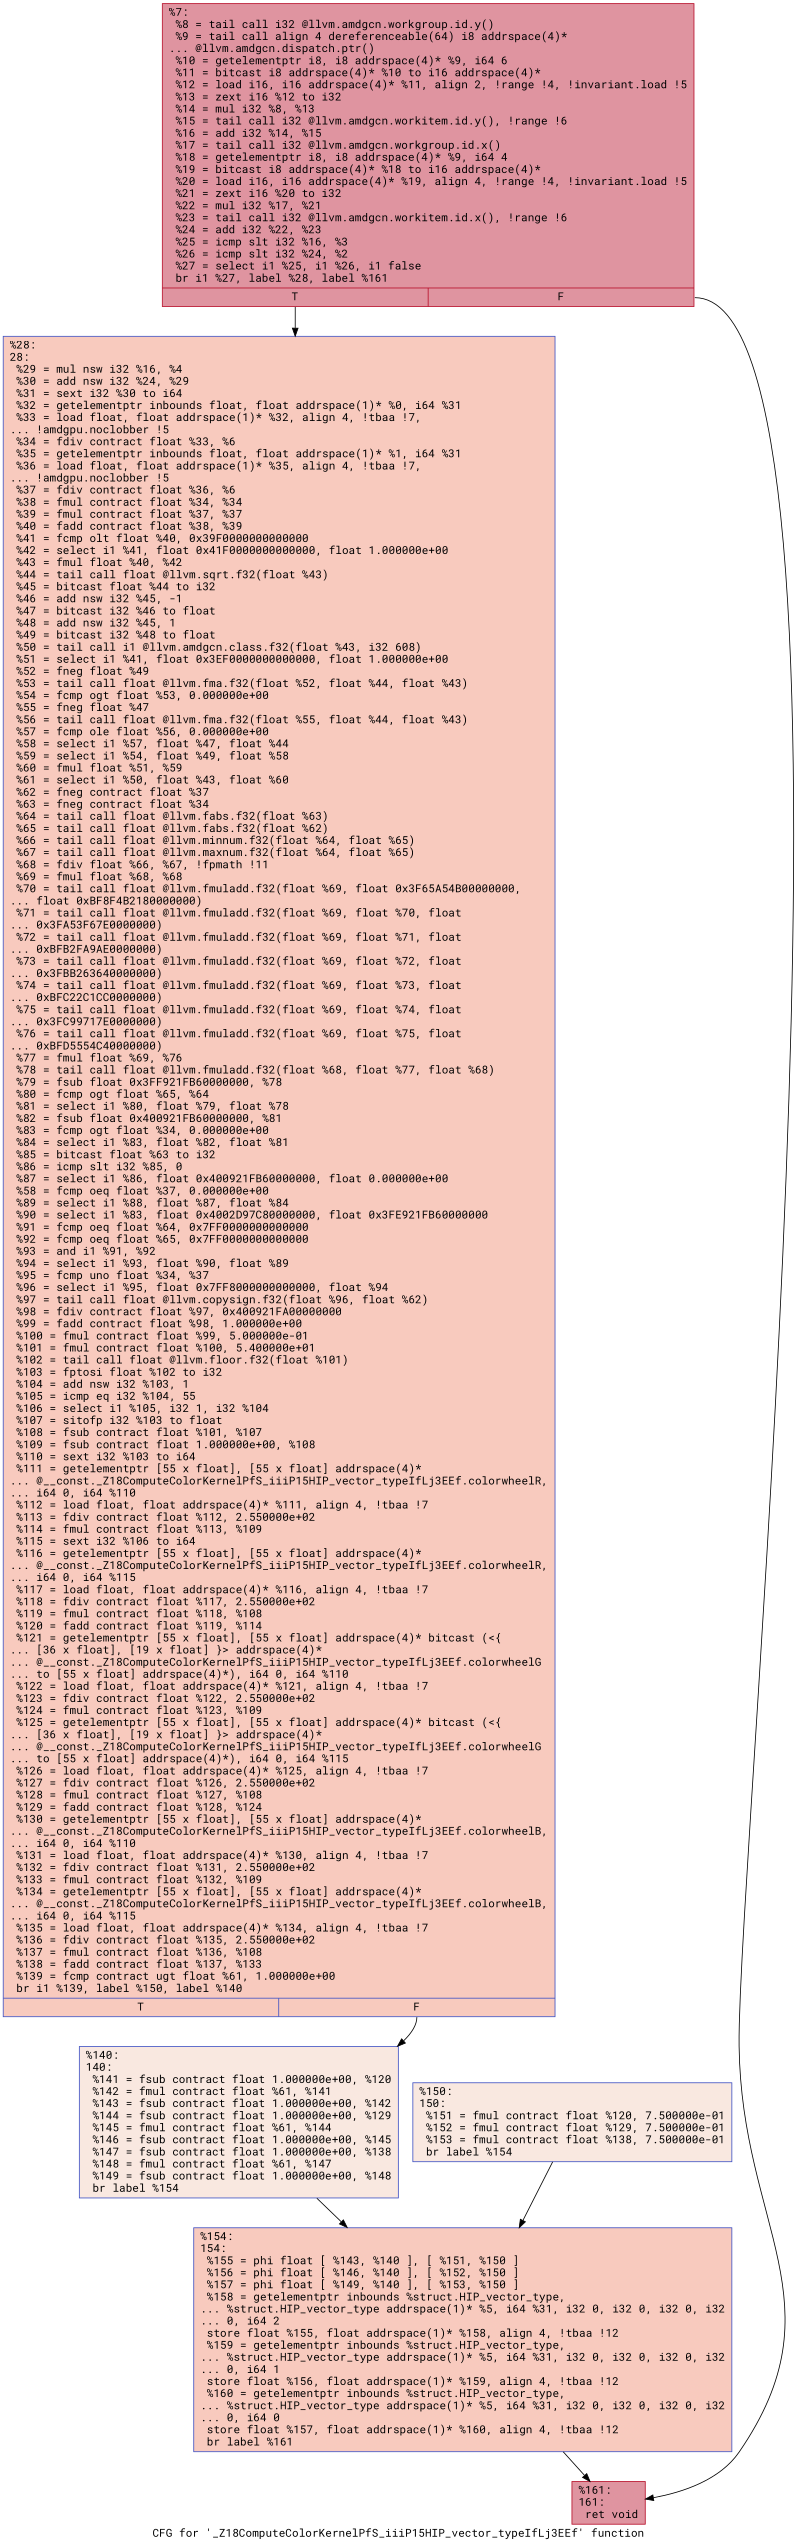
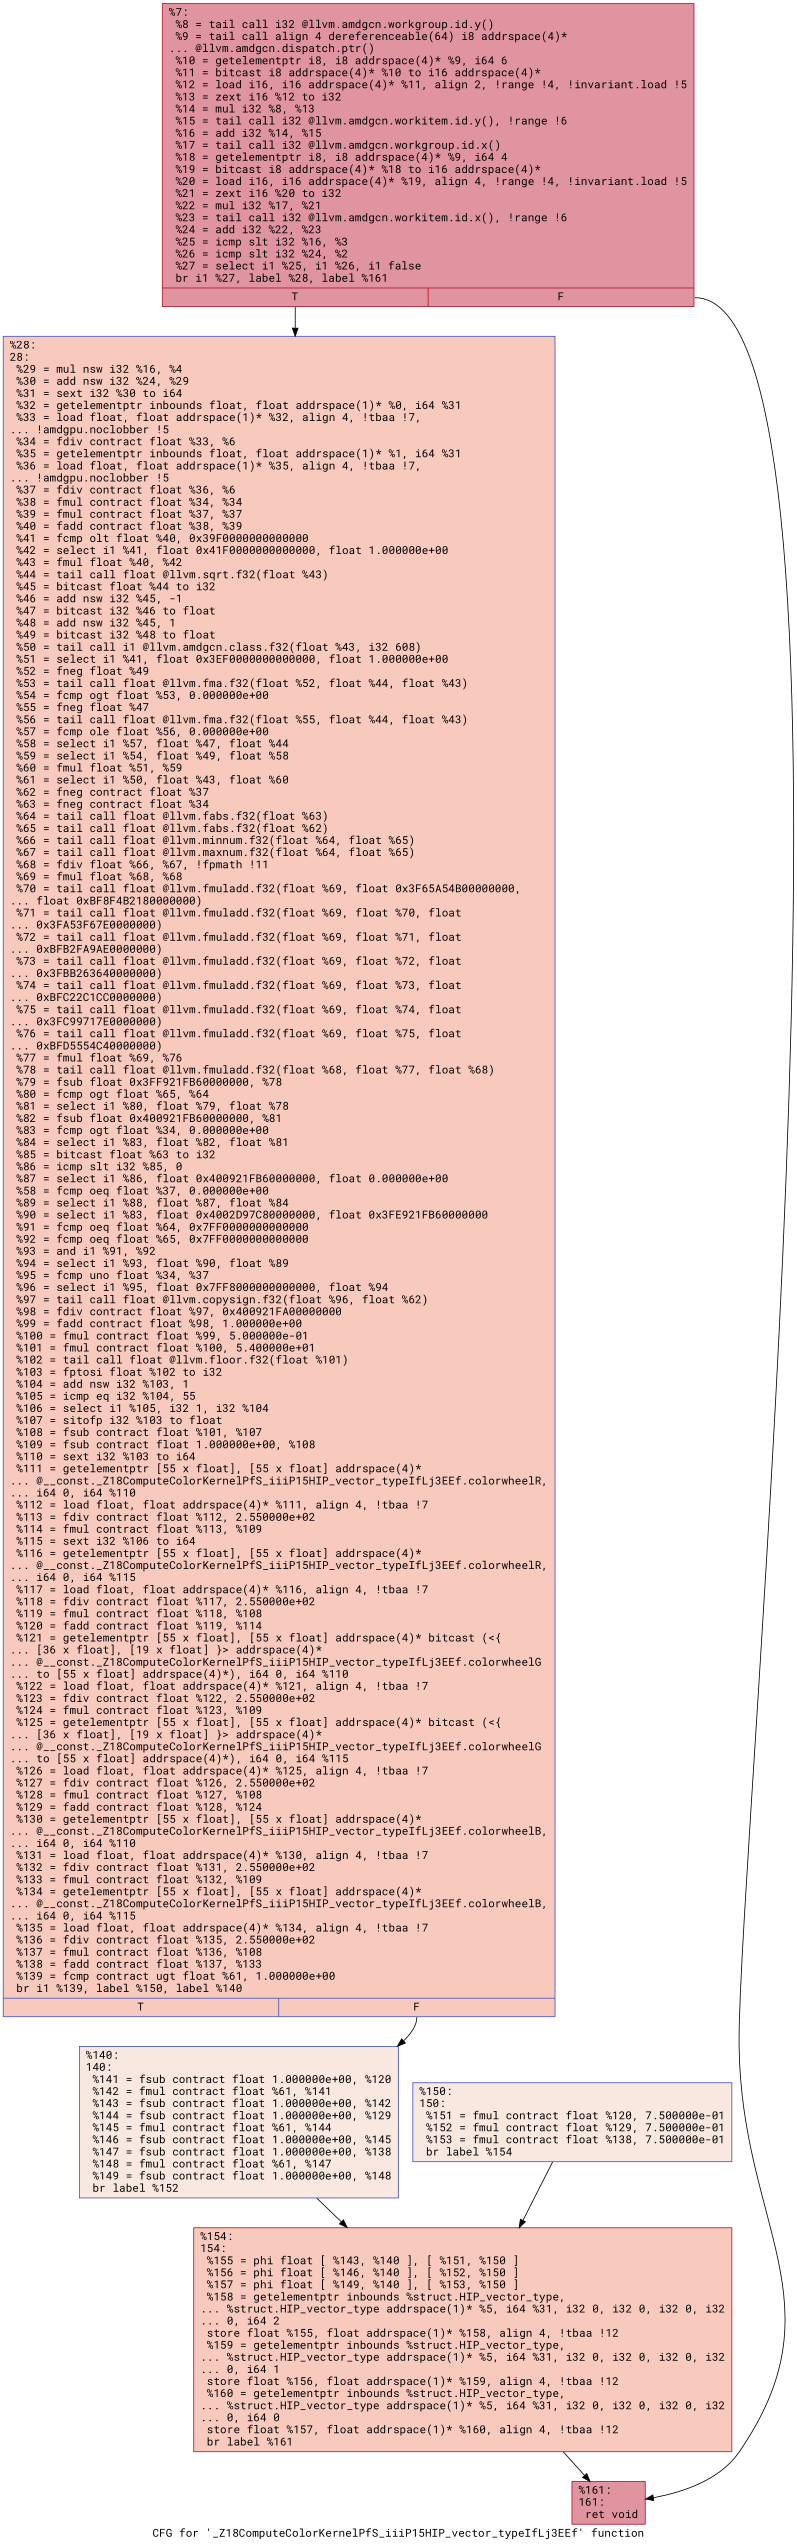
  digraph {
    fontname="Roboto Mono"
    label="CFG for '_Z18ComputeColorKernelPfS_iiiP15HIP_vector_typeIfLj3EEf' function"
    node [color="#3d50c3ff" fillcolor="#b70d2870" fontname="Roboto Mono" shape=record style=filled]
    edge [fontname="Roboto Mono"]
    n1 [color="#b70d28ff" label="{%7:\l  %8 = tail call i32 @llvm.amdgcn.workgroup.id.y()\l  %9 = tail call align 4 dereferenceable(64) i8 addrspace(4)*\l... @llvm.amdgcn.dispatch.ptr()\l  %10 = getelementptr i8, i8 addrspace(4)* %9, i64 6\l  %11 = bitcast i8 addrspace(4)* %10 to i16 addrspace(4)*\l  %12 = load i16, i16 addrspace(4)* %11, align 2, !range !4, !invariant.load !5\l  %13 = zext i16 %12 to i32\l  %14 = mul i32 %8, %13\l  %15 = tail call i32 @llvm.amdgcn.workitem.id.y(), !range !6\l  %16 = add i32 %14, %15\l  %17 = tail call i32 @llvm.amdgcn.workgroup.id.x()\l  %18 = getelementptr i8, i8 addrspace(4)* %9, i64 4\l  %19 = bitcast i8 addrspace(4)* %18 to i16 addrspace(4)*\l  %20 = load i16, i16 addrspace(4)* %19, align 4, !range !4, !invariant.load !5\l  %21 = zext i16 %20 to i32\l  %22 = mul i32 %17, %21\l  %23 = tail call i32 @llvm.amdgcn.workitem.id.x(), !range !6\l  %24 = add i32 %22, %23\l  %25 = icmp slt i32 %16, %3\l  %26 = icmp slt i32 %24, %2\l  %27 = select i1 %25, i1 %26, i1 false\l  br i1 %27, label %28, label %161\l|{<s0>T|<s1>F}}"]
    n2 [fillcolor="#ef886b70" label="{%28:\l28:                                               \l  %29 = mul nsw i32 %16, %4\l  %30 = add nsw i32 %24, %29\l  %31 = sext i32 %30 to i64\l  %32 = getelementptr inbounds float, float addrspace(1)* %0, i64 %31\l  %33 = load float, float addrspace(1)* %32, align 4, !tbaa !7,\l... !amdgpu.noclobber !5\l  %34 = fdiv contract float %33, %6\l  %35 = getelementptr inbounds float, float addrspace(1)* %1, i64 %31\l  %36 = load float, float addrspace(1)* %35, align 4, !tbaa !7,\l... !amdgpu.noclobber !5\l  %37 = fdiv contract float %36, %6\l  %38 = fmul contract float %34, %34\l  %39 = fmul contract float %37, %37\l  %40 = fadd contract float %38, %39\l  %41 = fcmp olt float %40, 0x39F0000000000000\l  %42 = select i1 %41, float 0x41F0000000000000, float 1.000000e+00\l  %43 = fmul float %40, %42\l  %44 = tail call float @llvm.sqrt.f32(float %43)\l  %45 = bitcast float %44 to i32\l  %46 = add nsw i32 %45, -1\l  %47 = bitcast i32 %46 to float\l  %48 = add nsw i32 %45, 1\l  %49 = bitcast i32 %48 to float\l  %50 = tail call i1 @llvm.amdgcn.class.f32(float %43, i32 608)\l  %51 = select i1 %41, float 0x3EF0000000000000, float 1.000000e+00\l  %52 = fneg float %49\l  %53 = tail call float @llvm.fma.f32(float %52, float %44, float %43)\l  %54 = fcmp ogt float %53, 0.000000e+00\l  %55 = fneg float %47\l  %56 = tail call float @llvm.fma.f32(float %55, float %44, float %43)\l  %57 = fcmp ole float %56, 0.000000e+00\l  %58 = select i1 %57, float %47, float %44\l  %59 = select i1 %54, float %49, float %58\l  %60 = fmul float %51, %59\l  %61 = select i1 %50, float %43, float %60\l  %62 = fneg contract float %37\l  %63 = fneg contract float %34\l  %64 = tail call float @llvm.fabs.f32(float %63)\l  %65 = tail call float @llvm.fabs.f32(float %62)\l  %66 = tail call float @llvm.minnum.f32(float %64, float %65)\l  %67 = tail call float @llvm.maxnum.f32(float %64, float %65)\l  %68 = fdiv float %66, %67, !fpmath !11\l  %69 = fmul float %68, %68\l  %70 = tail call float @llvm.fmuladd.f32(float %69, float 0x3F65A54B00000000,\l... float 0xBF8F4B2180000000)\l  %71 = tail call float @llvm.fmuladd.f32(float %69, float %70, float\l... 0x3FA53F67E0000000)\l  %72 = tail call float @llvm.fmuladd.f32(float %69, float %71, float\l... 0xBFB2FA9AE0000000)\l  %73 = tail call float @llvm.fmuladd.f32(float %69, float %72, float\l... 0x3FBB263640000000)\l  %74 = tail call float @llvm.fmuladd.f32(float %69, float %73, float\l... 0xBFC22C1CC0000000)\l  %75 = tail call float @llvm.fmuladd.f32(float %69, float %74, float\l... 0x3FC99717E0000000)\l  %76 = tail call float @llvm.fmuladd.f32(float %69, float %75, float\l... 0xBFD5554C40000000)\l  %77 = fmul float %69, %76\l  %78 = tail call float @llvm.fmuladd.f32(float %68, float %77, float %68)\l  %79 = fsub float 0x3FF921FB60000000, %78\l  %80 = fcmp ogt float %65, %64\l  %81 = select i1 %80, float %79, float %78\l  %82 = fsub float 0x400921FB60000000, %81\l  %83 = fcmp ogt float %34, 0.000000e+00\l  %84 = select i1 %83, float %82, float %81\l  %85 = bitcast float %63 to i32\l  %86 = icmp slt i32 %85, 0\l  %87 = select i1 %86, float 0x400921FB60000000, float 0.000000e+00\l  %58 = fcmp oeq float %37, 0.000000e+00\l  %89 = select i1 %88, float %87, float %84\l  %90 = select i1 %83, float 0x4002D97C80000000, float 0x3FE921FB60000000\l  %91 = fcmp oeq float %64, 0x7FF0000000000000\l  %92 = fcmp oeq float %65, 0x7FF0000000000000\l  %93 = and i1 %91, %92\l  %94 = select i1 %93, float %90, float %89\l  %95 = fcmp uno float %34, %37\l  %96 = select i1 %95, float 0x7FF8000000000000, float %94\l  %97 = tail call float @llvm.copysign.f32(float %96, float %62)\l  %98 = fdiv contract float %97, 0x400921FA00000000\l  %99 = fadd contract float %98, 1.000000e+00\l  %100 = fmul contract float %99, 5.000000e-01\l  %101 = fmul contract float %100, 5.400000e+01\l  %102 = tail call float @llvm.floor.f32(float %101)\l  %103 = fptosi float %102 to i32\l  %104 = add nsw i32 %103, 1\l  %105 = icmp eq i32 %104, 55\l  %106 = select i1 %105, i32 1, i32 %104\l  %107 = sitofp i32 %103 to float\l  %108 = fsub contract float %101, %107\l  %109 = fsub contract float 1.000000e+00, %108\l  %110 = sext i32 %103 to i64\l  %111 = getelementptr [55 x float], [55 x float] addrspace(4)*\l... @__const._Z18ComputeColorKernelPfS_iiiP15HIP_vector_typeIfLj3EEf.colorwheelR,\l... i64 0, i64 %110\l  %112 = load float, float addrspace(4)* %111, align 4, !tbaa !7\l  %113 = fdiv contract float %112, 2.550000e+02\l  %114 = fmul contract float %113, %109\l  %115 = sext i32 %106 to i64\l  %116 = getelementptr [55 x float], [55 x float] addrspace(4)*\l... @__const._Z18ComputeColorKernelPfS_iiiP15HIP_vector_typeIfLj3EEf.colorwheelR,\l... i64 0, i64 %115\l  %117 = load float, float addrspace(4)* %116, align 4, !tbaa !7\l  %118 = fdiv contract float %117, 2.550000e+02\l  %119 = fmul contract float %118, %108\l  %120 = fadd contract float %119, %114\l  %121 = getelementptr [55 x float], [55 x float] addrspace(4)* bitcast (\<\{\l... [36 x float], [19 x float] \}\> addrspace(4)*\l... @__const._Z18ComputeColorKernelPfS_iiiP15HIP_vector_typeIfLj3EEf.colorwheelG\l... to [55 x float] addrspace(4)*), i64 0, i64 %110\l  %122 = load float, float addrspace(4)* %121, align 4, !tbaa !7\l  %123 = fdiv contract float %122, 2.550000e+02\l  %124 = fmul contract float %123, %109\l  %125 = getelementptr [55 x float], [55 x float] addrspace(4)* bitcast (\<\{\l... [36 x float], [19 x float] \}\> addrspace(4)*\l... @__const._Z18ComputeColorKernelPfS_iiiP15HIP_vector_typeIfLj3EEf.colorwheelG\l... to [55 x float] addrspace(4)*), i64 0, i64 %115\l  %126 = load float, float addrspace(4)* %125, align 4, !tbaa !7\l  %127 = fdiv contract float %126, 2.550000e+02\l  %128 = fmul contract float %127, %108\l  %129 = fadd contract float %128, %124\l  %130 = getelementptr [55 x float], [55 x float] addrspace(4)*\l... @__const._Z18ComputeColorKernelPfS_iiiP15HIP_vector_typeIfLj3EEf.colorwheelB,\l... i64 0, i64 %110\l  %131 = load float, float addrspace(4)* %130, align 4, !tbaa !7\l  %132 = fdiv contract float %131, 2.550000e+02\l  %133 = fmul contract float %132, %109\l  %134 = getelementptr [55 x float], [55 x float] addrspace(4)*\l... @__const._Z18ComputeColorKernelPfS_iiiP15HIP_vector_typeIfLj3EEf.colorwheelB,\l... i64 0, i64 %115\l  %135 = load float, float addrspace(4)* %134, align 4, !tbaa !7\l  %136 = fdiv contract float %135, 2.550000e+02\l  %137 = fmul contract float %136, %108\l  %138 = fadd contract float %137, %133\l  %139 = fcmp contract ugt float %61, 1.000000e+00\l  br i1 %139, label %150, label %140\l|{<s0>T|<s1>F}}"]
    n3 [color="#b70d28ff" label="{%161:\l161:                                              \l  ret void\l}"]
-   n4 [fillcolor="#f1ccb870" label="{%140:\l140:                                              \l  %141 = fsub contract float 1.000000e+00, %120\l  %142 = fmul contract float %61, %141\l  %143 = fsub contract float 1.000000e+00, %142\l  %144 = fsub contract float 1.000000e+00, %129\l  %145 = fmul contract float %61, %144\l  %146 = fsub contract float 1.000000e+00, %145\l  %147 = fsub contract float 1.000000e+00, %138\l  %148 = fmul contract float %61, %147\l  %149 = fsub contract float 1.000000e+00, %148\l  br label %154\l}"]
+   n4 [fillcolor="#f1ccb870" label="{%140:\l140:                                              \l  %141 = fsub contract float 1.000000e+00, %120\l  %142 = fmul contract float %61, %141\l  %143 = fsub contract float 1.000000e+00, %142\l  %144 = fsub contract float 1.000000e+00, %129\l  %145 = fmul contract float %61, %144\l  %146 = fsub contract float 1.000000e+00, %145\l  %147 = fsub contract float 1.000000e+00, %138\l  %148 = fmul contract float %61, %147\l  %149 = fsub contract float 1.000000e+00, %148\l  br label %152\l}"]
    n5 [fillcolor="#f1ccb870" label="{%150:\l150:                                              \l  %151 = fmul contract float %120, 7.500000e-01\l  %152 = fmul contract float %129, 7.500000e-01\l  %153 = fmul contract float %138, 7.500000e-01\l  br label %154\l}"]
-   n6 [fillcolor="#ef886b70" label="{%154:\l154:                                              \l  %155 = phi float [ %143, %140 ], [ %151, %150 ]\l  %156 = phi float [ %146, %140 ], [ %152, %150 ]\l  %157 = phi float [ %149, %140 ], [ %153, %150 ]\l  %158 = getelementptr inbounds %struct.HIP_vector_type,\l... %struct.HIP_vector_type addrspace(1)* %5, i64 %31, i32 0, i32 0, i32 0, i32\l... 0, i64 2\l  store float %155, float addrspace(1)* %158, align 4, !tbaa !12\l  %159 = getelementptr inbounds %struct.HIP_vector_type,\l... %struct.HIP_vector_type addrspace(1)* %5, i64 %31, i32 0, i32 0, i32 0, i32\l... 0, i64 1\l  store float %156, float addrspace(1)* %159, align 4, !tbaa !12\l  %160 = getelementptr inbounds %struct.HIP_vector_type,\l... %struct.HIP_vector_type addrspace(1)* %5, i64 %31, i32 0, i32 0, i32 0, i32\l... 0, i64 0\l  store float %157, float addrspace(1)* %160, align 4, !tbaa !12\l  br label %161\l}"]
+   n6 [color="#b70d28ff" fillcolor="#ef886b70" label="{%154:\l154:                                              \l  %155 = phi float [ %143, %140 ], [ %151, %150 ]\l  %156 = phi float [ %146, %140 ], [ %152, %150 ]\l  %157 = phi float [ %149, %140 ], [ %153, %150 ]\l  %158 = getelementptr inbounds %struct.HIP_vector_type,\l... %struct.HIP_vector_type addrspace(1)* %5, i64 %31, i32 0, i32 0, i32 0, i32\l... 0, i64 2\l  store float %155, float addrspace(1)* %158, align 4, !tbaa !12\l  %159 = getelementptr inbounds %struct.HIP_vector_type,\l... %struct.HIP_vector_type addrspace(1)* %5, i64 %31, i32 0, i32 0, i32 0, i32\l... 0, i64 1\l  store float %156, float addrspace(1)* %159, align 4, !tbaa !12\l  %160 = getelementptr inbounds %struct.HIP_vector_type,\l... %struct.HIP_vector_type addrspace(1)* %5, i64 %31, i32 0, i32 0, i32 0, i32\l... 0, i64 0\l  store float %157, float addrspace(1)* %160, align 4, !tbaa !12\l  br label %161\l}"]
    n1 -> n2 [tailport=s0]
    n1 -> n3 [tailport=s1]
    n2 -> n4 [tailport=s1]
    n4 -> n6
    n5 -> n6
    n6 -> n3
  }
